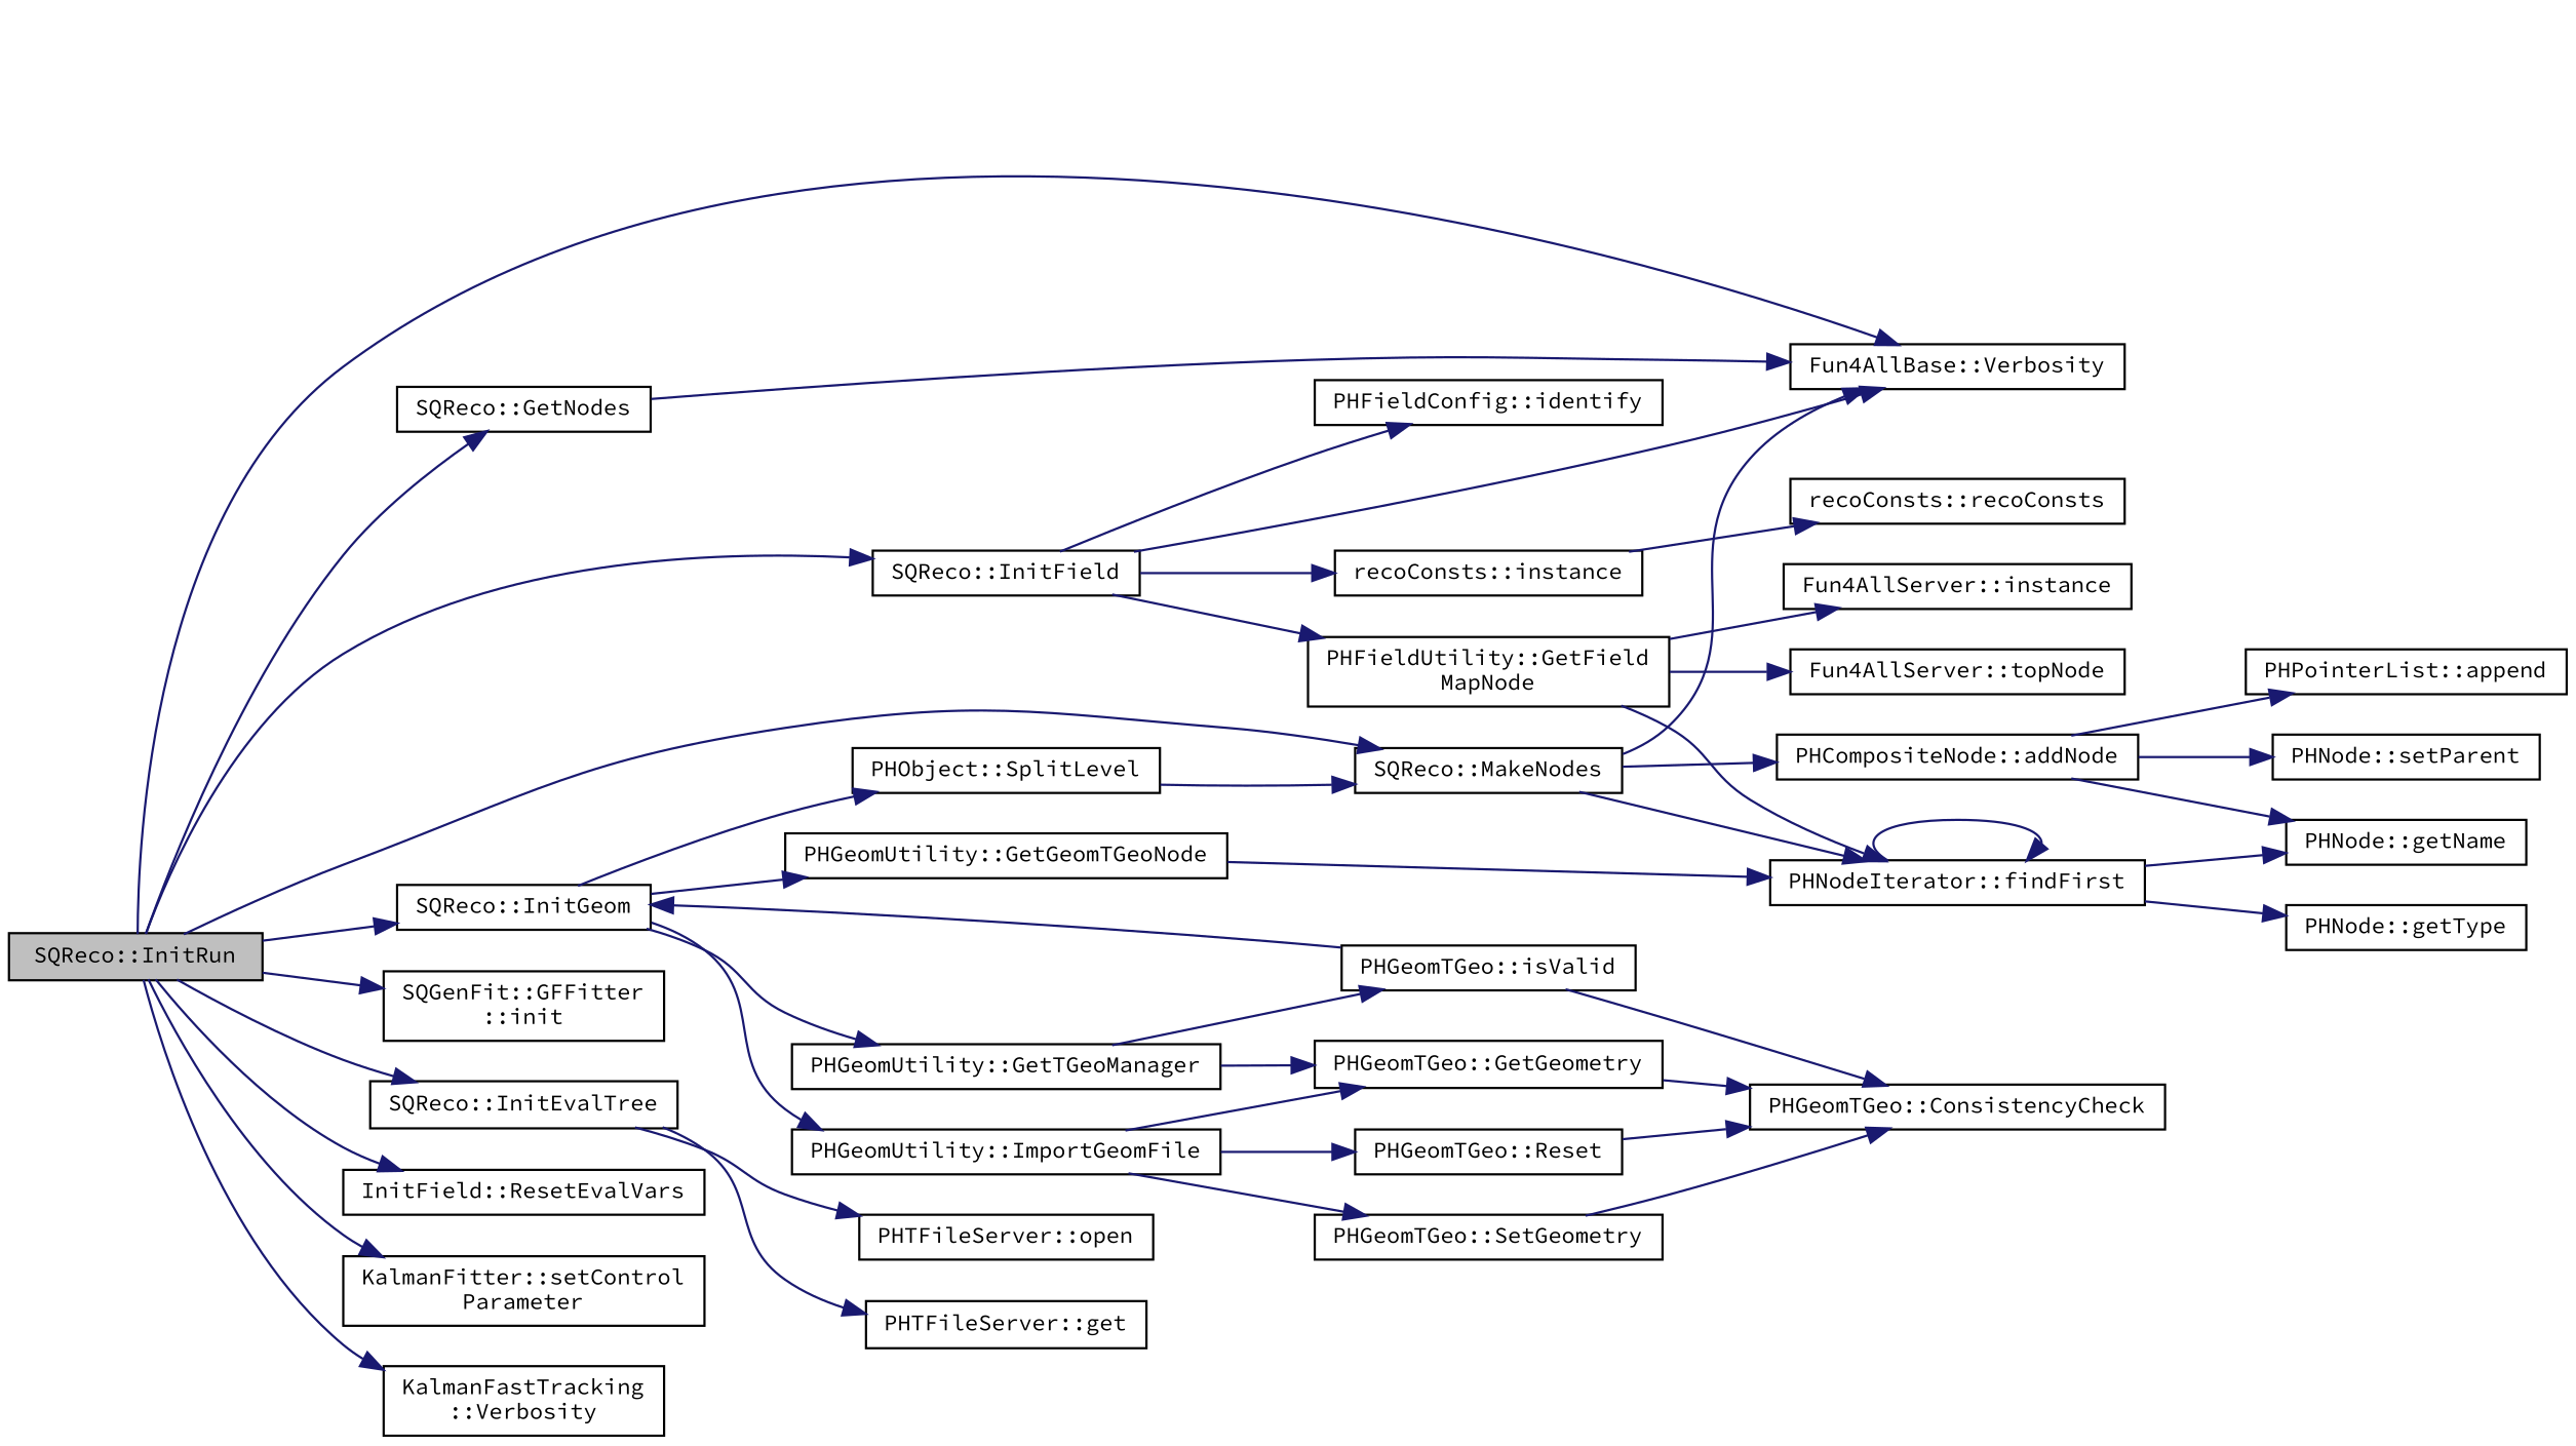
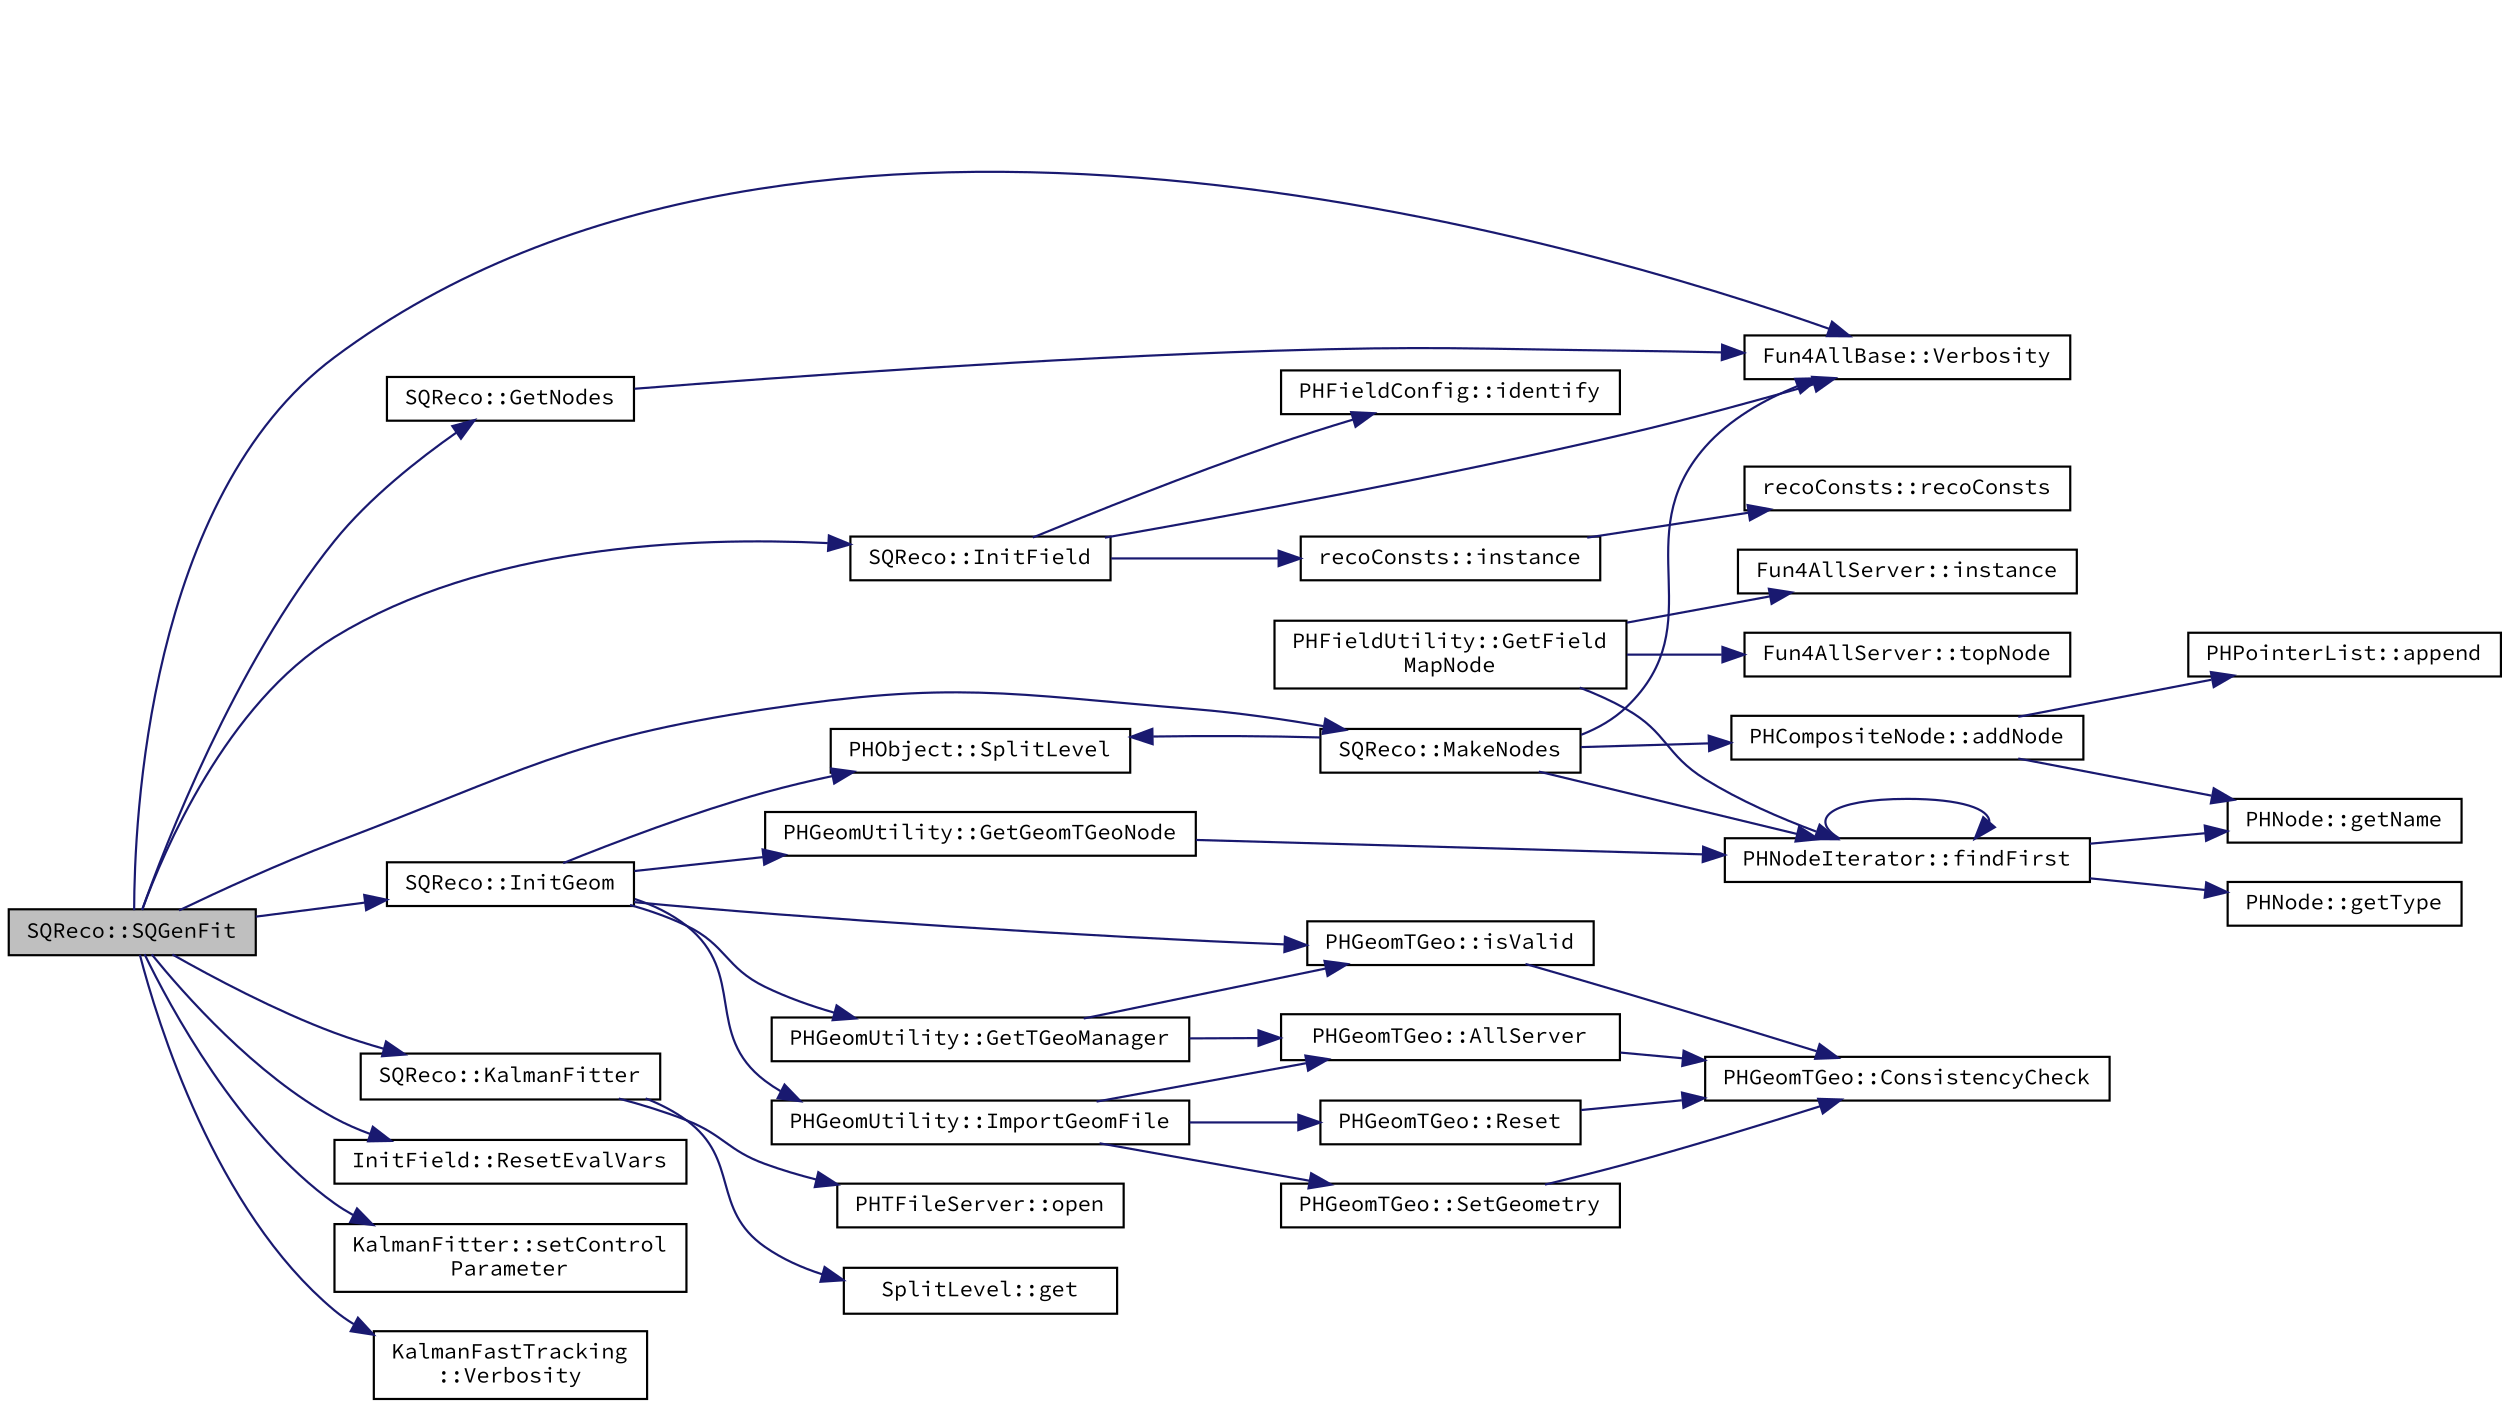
  digraph {
    fontname="Source Code Pro"
    rankdir=LR
    node [color=black fontname="Source Code Pro" fontsize=10 shape=record]
    edge [color=midnightblue fontname="Source Code Pro" fontsize=10 labelfontname=FreeSans labelfontsize=10 style=solid]
-   n1 [fillcolor=grey75 fontcolor=black height=0.2 label="SQReco::InitRun" style=filled width=0.4]
+   n1 [fillcolor=grey75 fontcolor=black height=0.2 label="SQReco::SQGenFit" style=filled width=0.4]
    n2 [height=0.2 label="SQReco::GetNodes" width=0.4]
    n3 [height=0.2 label="Fun4AllBase::Verbosity" width=0.4]
-   n4 [height=0.2 label="SQGenFit::GFFitter\l::init" width=0.4]
-   n5 [height=0.2 label="SQReco::InitEvalTree" width=0.4]
+   n5 [height=0.2 label="SQReco::KalmanFitter" width=0.4]
    n6 [height=0.2 label="SQReco::InitField" width=0.4]
    n7 [height=0.2 label="SQReco::InitGeom" width=0.4]
    n8 [height=0.2 label="SQReco::MakeNodes" width=0.4]
    n9 [height=0.2 label="InitField::ResetEvalVars" width=0.4]
    n10 [height=0.2 label="KalmanFitter::setControl\lParameter" width=0.4]
    n11 [height=0.2 label="KalmanFastTracking\l::Verbosity" width=0.4]
-   n12 [height=0.2 label="PHTFileServer::get" width=0.4]
+   n12 [height=0.2 label="SplitLevel::get" width=0.4]
    n13 [height=0.2 label="PHTFileServer::open" width=0.4]
    n14 [height=0.2 label="PHFieldUtility::GetField\lMapNode" width=0.4]
    n15 [height=0.2 label="PHFieldConfig::identify" width=0.4]
    n16 [height=0.2 label="recoConsts::instance" width=0.4]
    n17 [height=0.2 label="PHGeomUtility::GetGeomTGeoNode" width=0.4]
    n18 [height=0.2 label="PHGeomUtility::GetTGeoManager" width=0.4]
    n19 [height=0.2 label="PHGeomTGeo::isValid" width=0.4]
    n20 [height=0.2 label="PHGeomUtility::ImportGeomFile" width=0.4]
    n21 [height=0.2 label="PHObject::SplitLevel" width=0.4]
    n22 [height=0.2 label="PHNodeIterator::findFirst" width=0.4]
    n23 [height=0.2 label="PHCompositeNode::addNode" width=0.4]
    n24 [height=0.2 label="Fun4AllServer::instance" width=0.4]
    n25 [height=0.2 label="Fun4AllServer::topNode" width=0.4]
    n26 [height=0.2 label="recoConsts::recoConsts" width=0.4]
    n27 [height=0.2 label="PHNode::getName" width=0.4]
    n28 [height=0.2 label="PHNode::getType" width=0.4]
-   n29 [height=0.2 label="PHGeomTGeo::GetGeometry" width=0.4]
+   n29 [height=0.2 label="PHGeomTGeo::AllServer" width=0.4]
    n30 [height=0.2 label="PHGeomTGeo::ConsistencyCheck" width=0.4]
    n31 [height=0.2 label="PHGeomTGeo::Reset" width=0.4]
    n32 [height=0.2 label="PHGeomTGeo::SetGeometry" width=0.4]
    n33 [height=0.2 label="PHPointerList::append" width=0.4]
-   n34 [height=0.2 label="PHNode::setParent" width=0.4]
    n1 -> n2
    n1 -> n3
-   n1 -> n4
    n1 -> n5
    n1 -> n6
    n1 -> n7
    n1 -> n8
    n1 -> n9
    n1 -> n10
    n1 -> n11
    n2 -> n3
    n5 -> n12
    n5 -> n13
    n6 -> n3
-   n6 -> n14
    n6 -> n15
    n6 -> n16
    n7 -> n17
    n7 -> n18
-   n19 -> n7
+   n7 -> n19
    n7 -> n20
    n7 -> n21
    n8 -> n3
-   n21 -> n8
+   n8 -> n21
    n8 -> n22
    n8 -> n23
    n14 -> n22
    n14 -> n24
    n14 -> n25
    n16 -> n26
    n17 -> n22
    n18 -> n19
    n18 -> n29
    n19 -> n30
    n20 -> n29
    n20 -> n31
    n20 -> n32
    n22 -> n22
    n22 -> n27
    n22 -> n28
    n23 -> n27
    n23 -> n33
-   n23 -> n34
    n29 -> n30
    n31 -> n30
    n32 -> n30
  }
